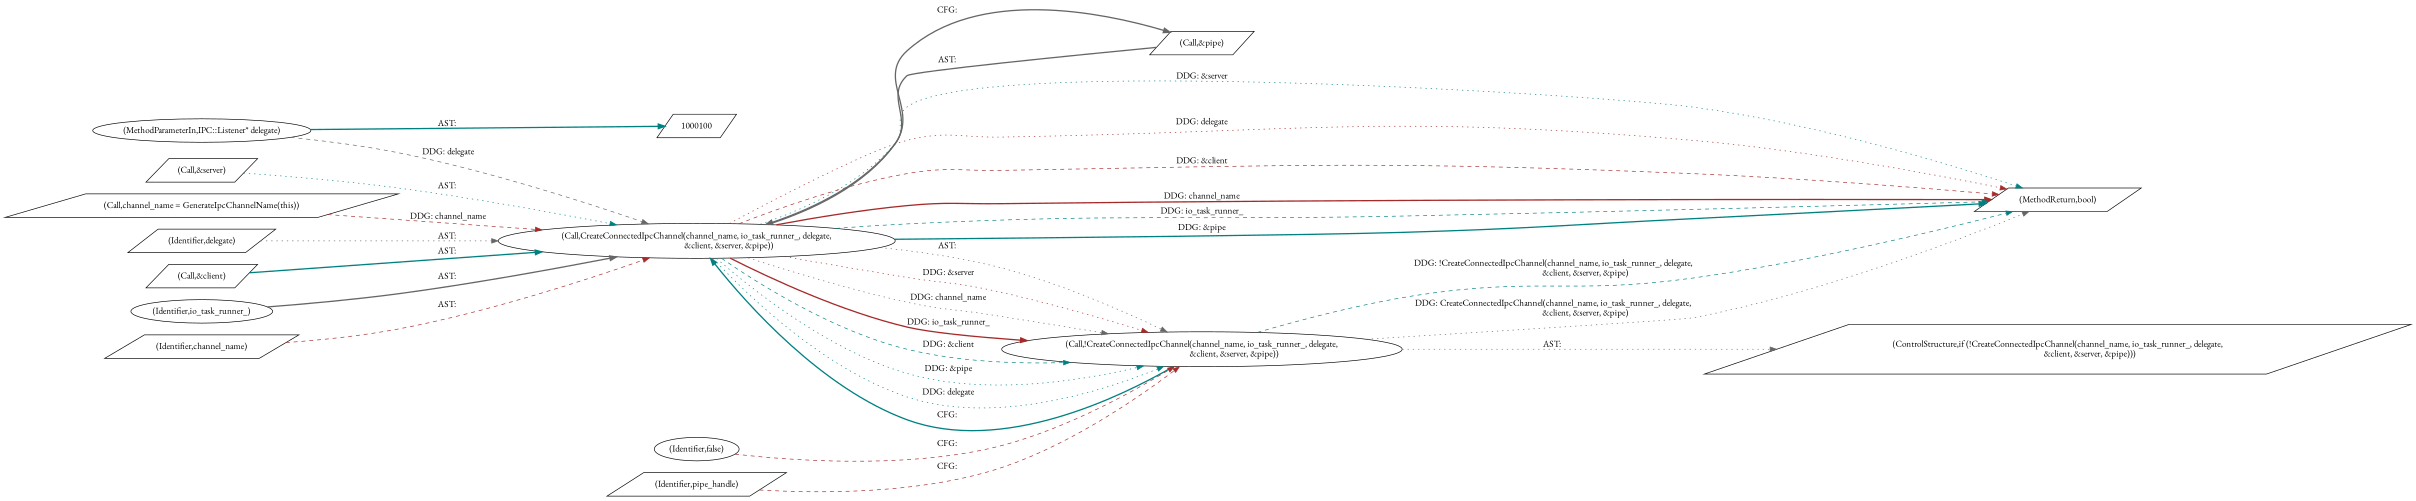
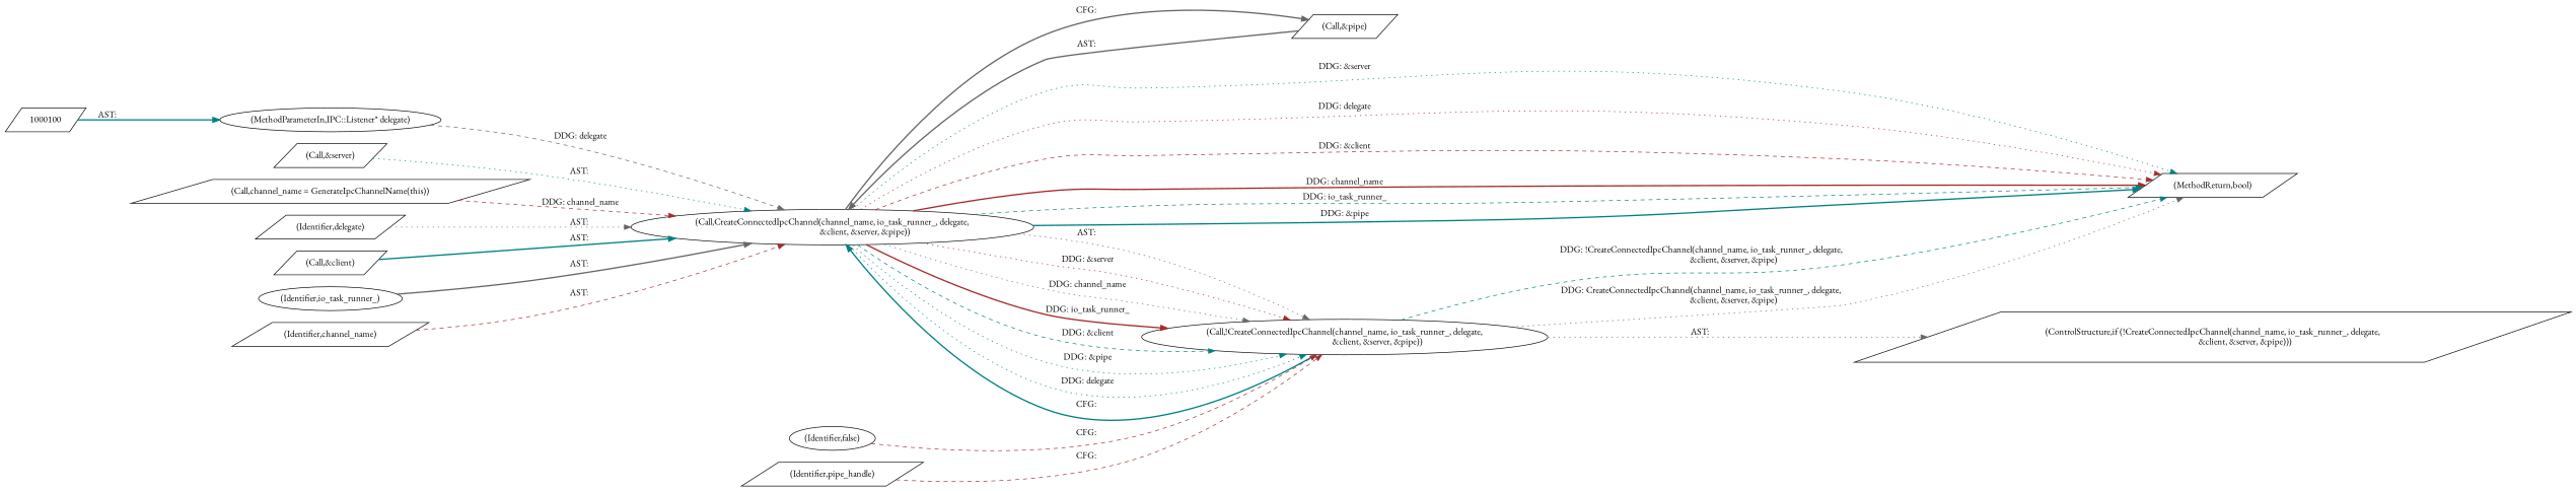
  digraph {
    fontname="EB Garamond"
    rankdir=LR
    node [fontname="EB Garamond" shape=parallelogram]
    edge [color=teal fontname="EB Garamond" style=dotted]
    n1 [label="(MethodParameterIn,IPC::Listener* delegate)" shape=ellipse]
    n2 [label="(Call,CreateConnectedIpcChannel(channel_name, io_task_runner_, delegate,\n                                 &client, &server, &pipe))" shape=ellipse]
    1000100
    n4 [label="(MethodReturn,bool)"]
    n5 [label="(Call,!CreateConnectedIpcChannel(channel_name, io_task_runner_, delegate,\n                                 &client, &server, &pipe))" shape=ellipse]
    n6 [label="(Call,&pipe)"]
    n7 [label="(ControlStructure,if (!CreateConnectedIpcChannel(channel_name, io_task_runner_, delegate,\n                                 &client, &server, &pipe)))"]
    n8 [label="(Identifier,false)" shape=ellipse]
    n9 [label="(Call,&server)"]
    n10 [label="(Call,channel_name = GenerateIpcChannelName(this))"]
    n11 [label="(Identifier,pipe_handle)"]
    n12 [label="(Identifier,delegate)"]
    n13 [label="(Call,&client)"]
    n14 [label="(Identifier,io_task_runner_)" shape=ellipse]
    n15 [label="(Identifier,channel_name)"]
    n1 -> n2 [color=gray40 label="DDG: delegate" style=dashed]
-   n1 -> 1000100 [label="AST: " style=bold]
+   1000100 -> n1 [label="AST: " style=bold]
    n2 -> n4 [label="DDG: &server"]
    n2 -> n4 [color=brown label="DDG: delegate"]
    n2 -> n4 [color=brown label="DDG: &client" style=dashed]
    n2 -> n4 [color=brown label="DDG: channel_name" style=bold]
    n2 -> n4 [label="DDG: io_task_runner_" style=dashed]
    n2 -> n4 [label="DDG: &pipe" style=bold]
    n2 -> n5 [color=gray40 label="AST: "]
    n2 -> n5 [color=brown label="DDG: &server"]
    n2 -> n5 [color=gray40 label="DDG: channel_name"]
    n2 -> n5 [color=brown label="DDG: io_task_runner_" style=bold]
    n2 -> n5 [label="DDG: &client" style=dashed]
    n2 -> n5 [label="DDG: &pipe"]
    n2 -> n5 [label="DDG: delegate"]
    n2 -> n6 [color=gray40 label="CFG: " style=bold]
    n5 -> n2 [label="CFG: " style=bold]
    n5 -> n4 [label="DDG: !CreateConnectedIpcChannel(channel_name, io_task_runner_, delegate,\n                                 &client, &server, &pipe)" style=dashed]
    n5 -> n4 [color=gray40 label="DDG: CreateConnectedIpcChannel(channel_name, io_task_runner_, delegate,\n                                 &client, &server, &pipe)"]
    n5 -> n7 [color=gray40 label="AST: "]
    n6 -> n2 [color=gray40 label="AST: " style=bold]
    n8 -> n5 [color=brown label="CFG: " style=dashed]
    n9 -> n2 [label="AST: "]
    n10 -> n2 [color=brown label="DDG: channel_name" style=dashed]
    n11 -> n5 [color=brown label="CFG: " style=dashed]
    n12 -> n2 [color=gray40 label="AST: "]
    n13 -> n2 [label="AST: " style=bold]
    n14 -> n2 [color=gray40 label="AST: " style=bold]
    n15 -> n2 [color=brown label="AST: " style=dashed]
  }
